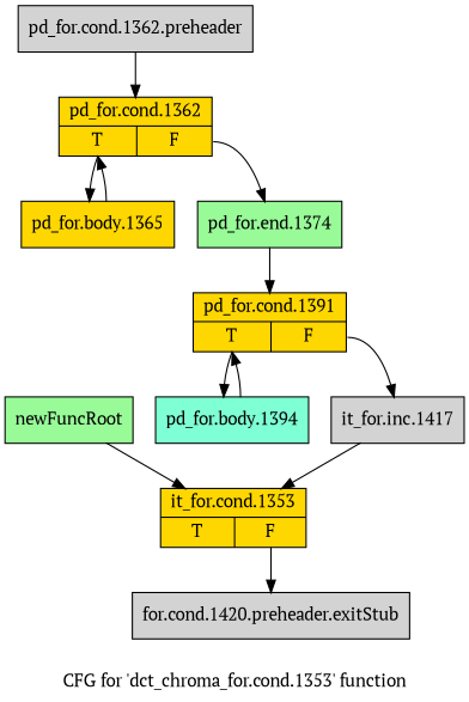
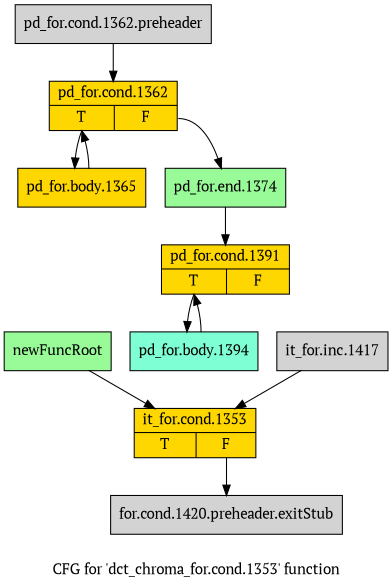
  digraph {
    fontname="PT Serif"
    label="CFG for 'dct_chroma_for.cond.1353' function"
    node [fillcolor=gold fontname="PT Serif" shape=record style=filled]
    edge [fontname="PT Serif"]
    n1 [fillcolor=palegreen label="{newFuncRoot}"]
    n2 [label="{it_for.cond.1353|{<s0>T|<s1>F}}"]
    n3 [fillcolor=lightgrey label="{for.cond.1420.preheader.exitStub}"]
    n4 [fillcolor=lightgrey label="{pd_for.cond.1362.preheader}"]
    n5 [label="{pd_for.cond.1362|{<s0>T|<s1>F}}"]
    n6 [label="{pd_for.body.1365}"]
    n7 [fillcolor=palegreen label="{pd_for.end.1374}"]
    n8 [label="{pd_for.cond.1391|{<s0>T|<s1>F}}"]
    n9 [fillcolor=aquamarine label="{pd_for.body.1394}"]
    n10 [fillcolor=lightgrey label="{it_for.inc.1417}"]
    n1 -> n2
    n2 -> n3 [tailport=s1]
    n4 -> n5
    n5 -> n6 [tailport=s0]
    n5 -> n7 [tailport=s1]
    n6 -> n5
    n7 -> n8
    n8 -> n9 [tailport=s0]
-   n8 -> n10 [tailport=s1]
    n9 -> n8
    n10 -> n2
  }
